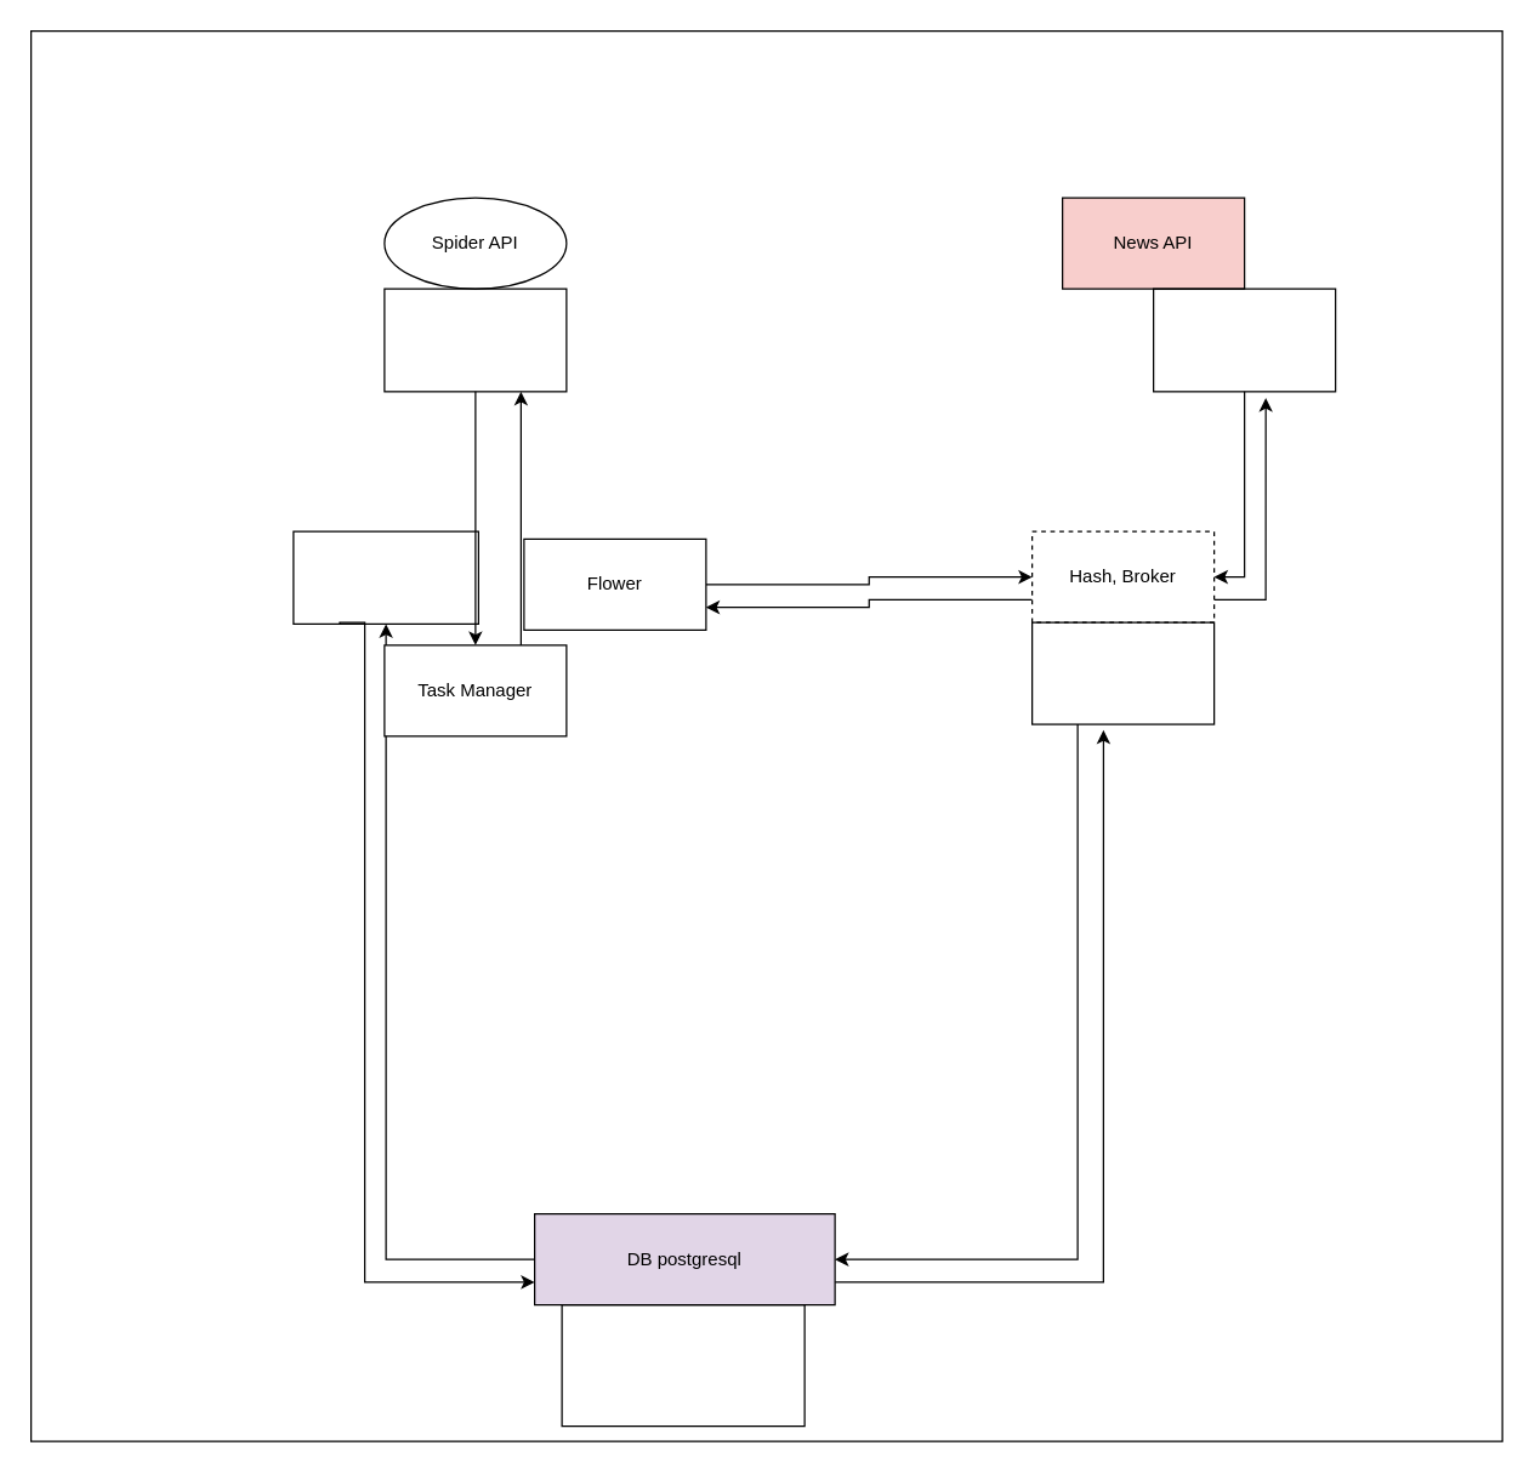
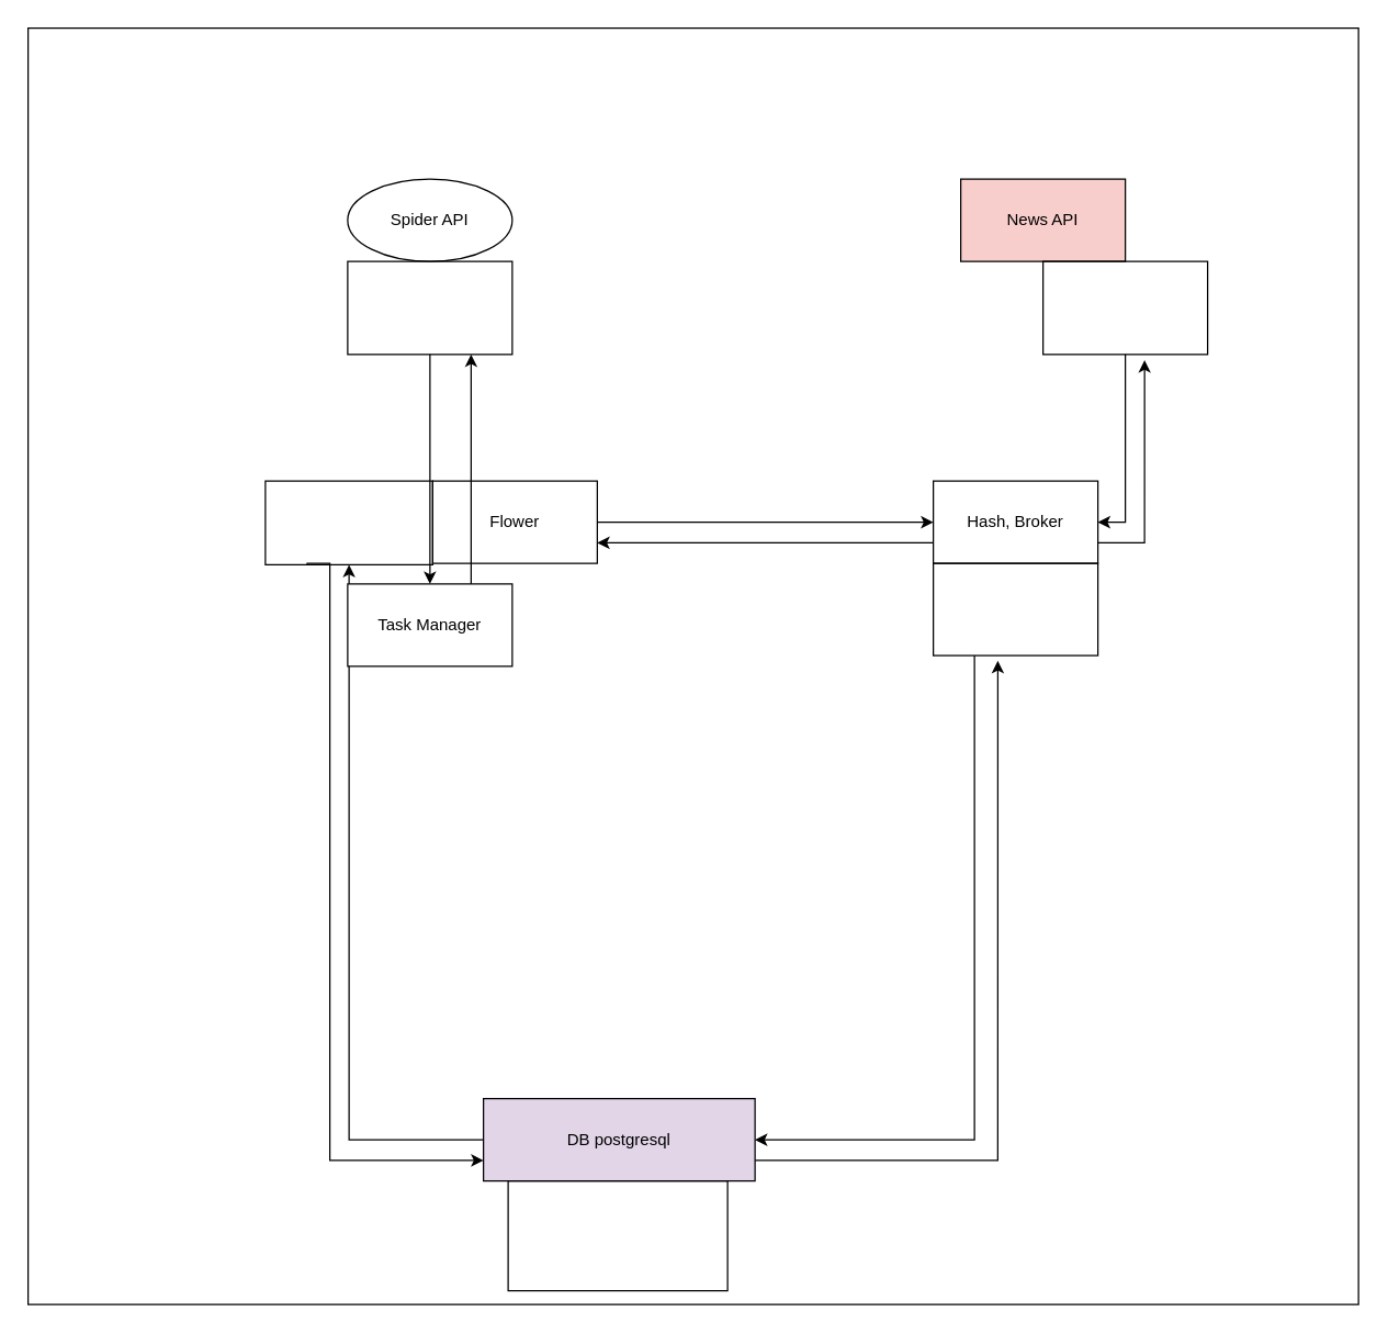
  <mxCell id="0" style=";html=1;" />
  <mxCell id="1" style=";html=1;" parent="0" />
  <mxCell id="2" value="" style="rounded=0;whiteSpace=wrap;html=1;" vertex="1" parent="1"><mxGeometry x="20" y="20" width="970" height="930" as="geometry" /></mxCell>
  <mxCell id="3" value="Spider API" style="ellipse;whiteSpace=wrap;html=1;" vertex="1" parent="1"><mxGeometry x="253" y="130" width="120" height="60" as="geometry" /></mxCell>
  <mxCell id="4" value="News API" style="rounded=0;whiteSpace=wrap;html=1;fillColor=#f8cecc;" vertex="1" parent="1"><mxGeometry x="700" y="130" width="120" height="60" as="geometry" /></mxCell>
  <mxCell id="5" style="edgeStyle=orthogonalEdgeStyle;rounded=0;orthogonalLoop=1;jettySize=auto;html=1;entryX=0.5;entryY=0;entryDx=0;entryDy=0;" edge="1" parent="1" source="6" target="22"><mxGeometry relative="1" as="geometry" /></mxCell>
  <mxCell id="6" value="" style="shape=image;html=1;verticalLabelPosition=bottom;verticalAlign=top;imageAspect=1;aspect=fixed;image=https://i.ytimg.com/vi/R-YX_7-7dm0/maxresdefault.jpg;imageBorder=default;" vertex="1" parent="1"><mxGeometry x="253" y="190" width="120" height="67.78" as="geometry" /></mxCell>
  <mxCell id="7" style="edgeStyle=orthogonalEdgeStyle;rounded=0;orthogonalLoop=1;jettySize=auto;html=1;entryX=1;entryY=0.5;entryDx=0;entryDy=0;" edge="1" parent="1" source="8" target="14"><mxGeometry relative="1" as="geometry" /></mxCell>
  <mxCell id="8" value="" style="shape=image;html=1;verticalLabelPosition=bottom;verticalAlign=top;imageAspect=1;aspect=fixed;image=https://i.ytimg.com/vi/R-YX_7-7dm0/maxresdefault.jpg;imageBorder=default;" vertex="1" parent="1"><mxGeometry x="760" y="190" width="120" height="67.78" as="geometry" /></mxCell>
  <mxCell id="9" style="edgeStyle=orthogonalEdgeStyle;rounded=0;orthogonalLoop=1;jettySize=auto;html=1;exitX=1;exitY=0.75;exitDx=0;exitDy=0;entryX=0.392;entryY=1.057;entryDx=0;entryDy=0;entryPerimeter=0;" edge="1" parent="1" source="11" target="16"><mxGeometry relative="1" as="geometry" /></mxCell>
  <mxCell id="10" style="edgeStyle=orthogonalEdgeStyle;rounded=0;orthogonalLoop=1;jettySize=auto;html=1;entryX=0.5;entryY=1;entryDx=0;entryDy=0;" edge="1" parent="1" source="11" target="18"><mxGeometry relative="1" as="geometry" /></mxCell>
  <mxCell id="11" value="DB&amp;nbsp;postgresql" style="rounded=0;whiteSpace=wrap;html=1;fillColor=#e1d5e7;" vertex="1" parent="1"><mxGeometry x="352" y="800" width="198" height="60" as="geometry" /></mxCell>
  <mxCell id="12" style="edgeStyle=orthogonalEdgeStyle;rounded=0;orthogonalLoop=1;jettySize=auto;html=1;exitX=1;exitY=0.75;exitDx=0;exitDy=0;entryX=0.617;entryY=1.062;entryDx=0;entryDy=0;entryPerimeter=0;" edge="1" parent="1" source="14" target="8"><mxGeometry relative="1" as="geometry" /></mxCell>
  <mxCell id="13" style="edgeStyle=orthogonalEdgeStyle;rounded=0;orthogonalLoop=1;jettySize=auto;html=1;exitX=0;exitY=0.75;exitDx=0;exitDy=0;entryX=1;entryY=0.75;entryDx=0;entryDy=0;" edge="1" parent="1" source="14" target="20"><mxGeometry relative="1" as="geometry" /></mxCell>
- <mxCell id="14" value="Hash, Broker" style="rounded=0;whiteSpace=wrap;html=1;dashed=1;" vertex="1" parent="1"><mxGeometry x="680" y="350" width="120" height="60" as="geometry" /></mxCell>
+ <mxCell id="14" value="Hash, Broker" style="rounded=0;whiteSpace=wrap;html=1;" vertex="1" parent="1"><mxGeometry x="680" y="350" width="120" height="60" as="geometry" /></mxCell>
  <mxCell id="15" style="edgeStyle=orthogonalEdgeStyle;rounded=0;orthogonalLoop=1;jettySize=auto;html=1;entryX=1;entryY=0.5;entryDx=0;entryDy=0;exitX=0.25;exitY=1;exitDx=0;exitDy=0;" edge="1" parent="1" source="16" target="11"><mxGeometry relative="1" as="geometry" /></mxCell>
  <mxCell id="16" value="" style="shape=image;html=1;verticalLabelPosition=bottom;verticalAlign=top;imageAspect=1;aspect=fixed;image=https://piotrgankiewicz.com/wp-content/uploads/2016/04/redis.png;imageBorder=default;" vertex="1" parent="1"><mxGeometry x="680" y="410" width="120" height="67.16" as="geometry" /></mxCell>
  <mxCell id="17" style="edgeStyle=orthogonalEdgeStyle;rounded=0;orthogonalLoop=1;jettySize=auto;html=1;entryX=0;entryY=0.75;entryDx=0;entryDy=0;exitX=0.25;exitY=1;exitDx=0;exitDy=0;" edge="1" parent="1" source="18" target="11"><mxGeometry relative="1" as="geometry"><Array as="points"><mxPoint x="240" y="410" /><mxPoint x="240" y="845" /></Array></mxGeometry></mxCell>
  <mxCell id="18" value="" style="shape=image;html=1;verticalLabelPosition=bottom;verticalAlign=top;imageAspect=1;aspect=fixed;image=https://cdn.lawrencemcdaniel.com/wp-content/uploads/2020/05/17014355/celery-transparent-django-1-280x140.png;imageBorder=default;fillColor=#FFFFFF;strokeWidth=1;" vertex="1" parent="1"><mxGeometry x="193" y="350" width="122" height="61" as="geometry" /></mxCell>
  <mxCell id="19" style="edgeStyle=orthogonalEdgeStyle;rounded=0;orthogonalLoop=1;jettySize=auto;html=1;exitX=1;exitY=0.5;exitDx=0;exitDy=0;entryX=0;entryY=0.5;entryDx=0;entryDy=0;" edge="1" parent="1" source="20" target="14"><mxGeometry relative="1" as="geometry" /></mxCell>
- <mxCell id="20" value="Flower" style="rounded=0;whiteSpace=wrap;html=1;" vertex="1" parent="1"><mxGeometry x="345" y="355" width="120" height="60" as="geometry" /></mxCell>
+ <mxCell id="20" value="Flower" style="rounded=0;whiteSpace=wrap;html=1;" vertex="1" parent="1"><mxGeometry x="315" y="350" width="120" height="60" as="geometry" /></mxCell>
  <mxCell id="21" style="edgeStyle=orthogonalEdgeStyle;rounded=0;orthogonalLoop=1;jettySize=auto;html=1;exitX=0.75;exitY=0;exitDx=0;exitDy=0;entryX=0.75;entryY=1;entryDx=0;entryDy=0;" edge="1" parent="1" source="22" target="6"><mxGeometry relative="1" as="geometry" /></mxCell>
  <mxCell id="22" value="Task Manager" style="rounded=0;whiteSpace=wrap;html=1;" vertex="1" parent="1"><mxGeometry x="253" y="425" width="120" height="60" as="geometry" /></mxCell>
  <mxCell id="23" value="" style="shape=image;html=1;verticalLabelPosition=bottom;verticalAlign=top;imageAspect=0;image=https://pacificsky.ru/uploads/posts/2019-06/1561053881_postresql.png;imageBorder=default;" vertex="1" parent="1"><mxGeometry x="370" y="860" width="160" height="80" as="geometry" /></mxCell>
